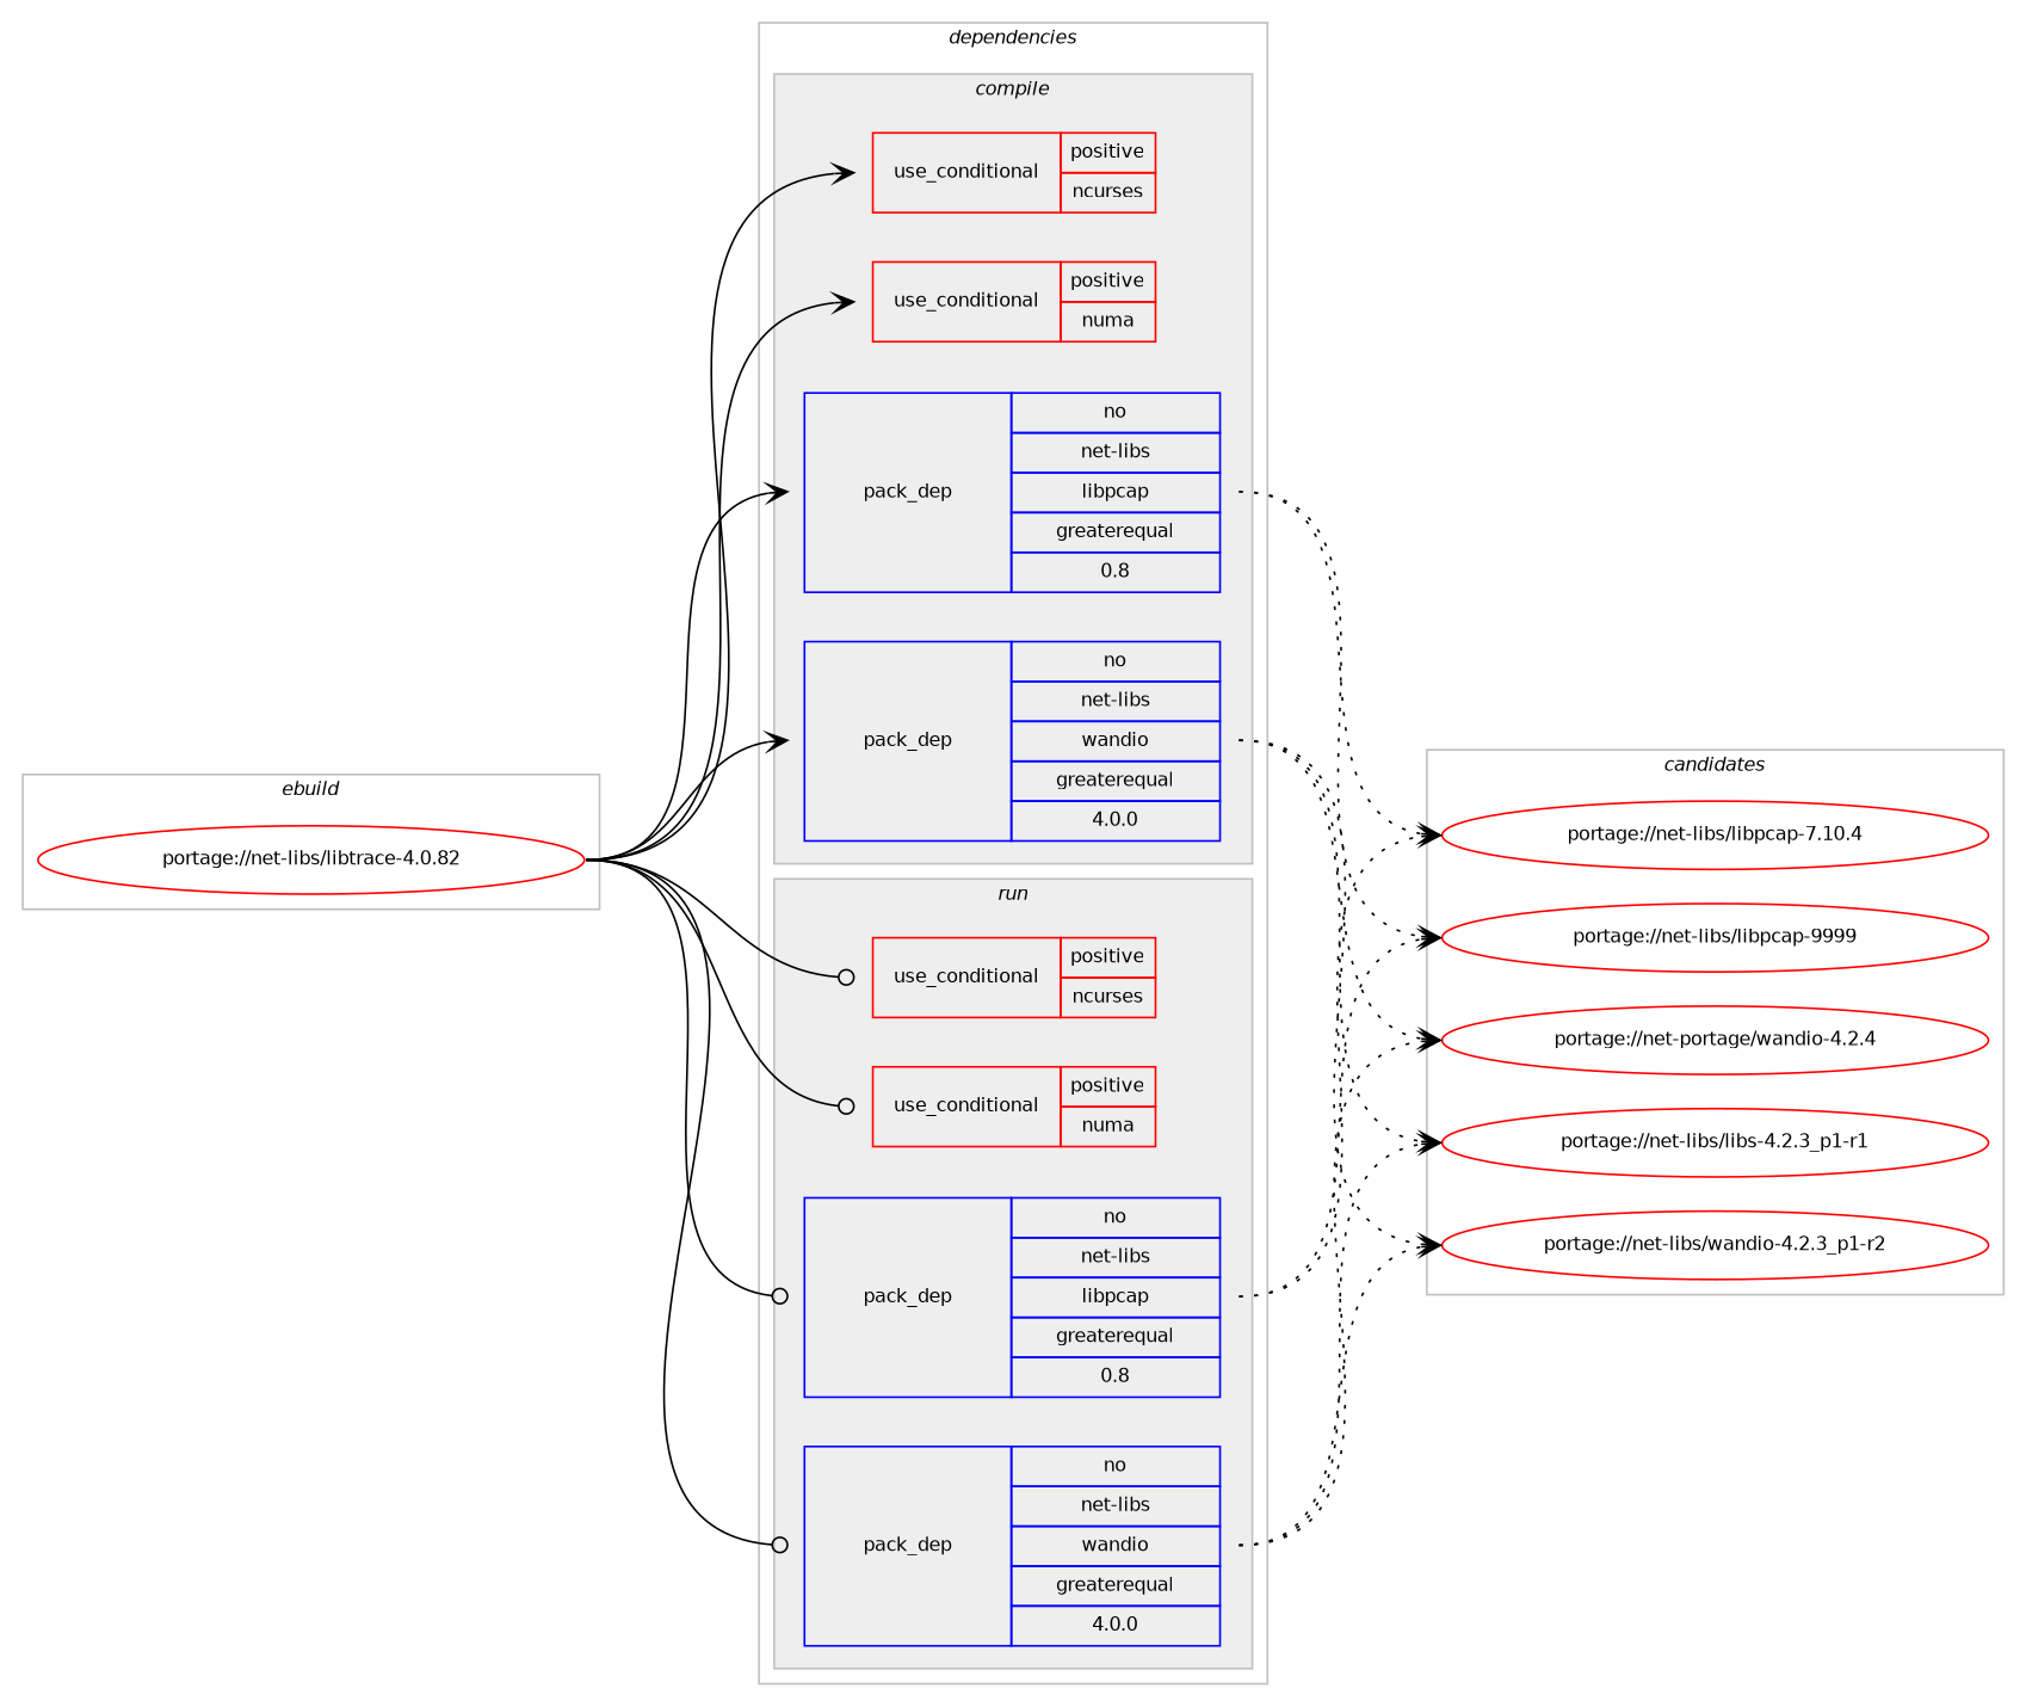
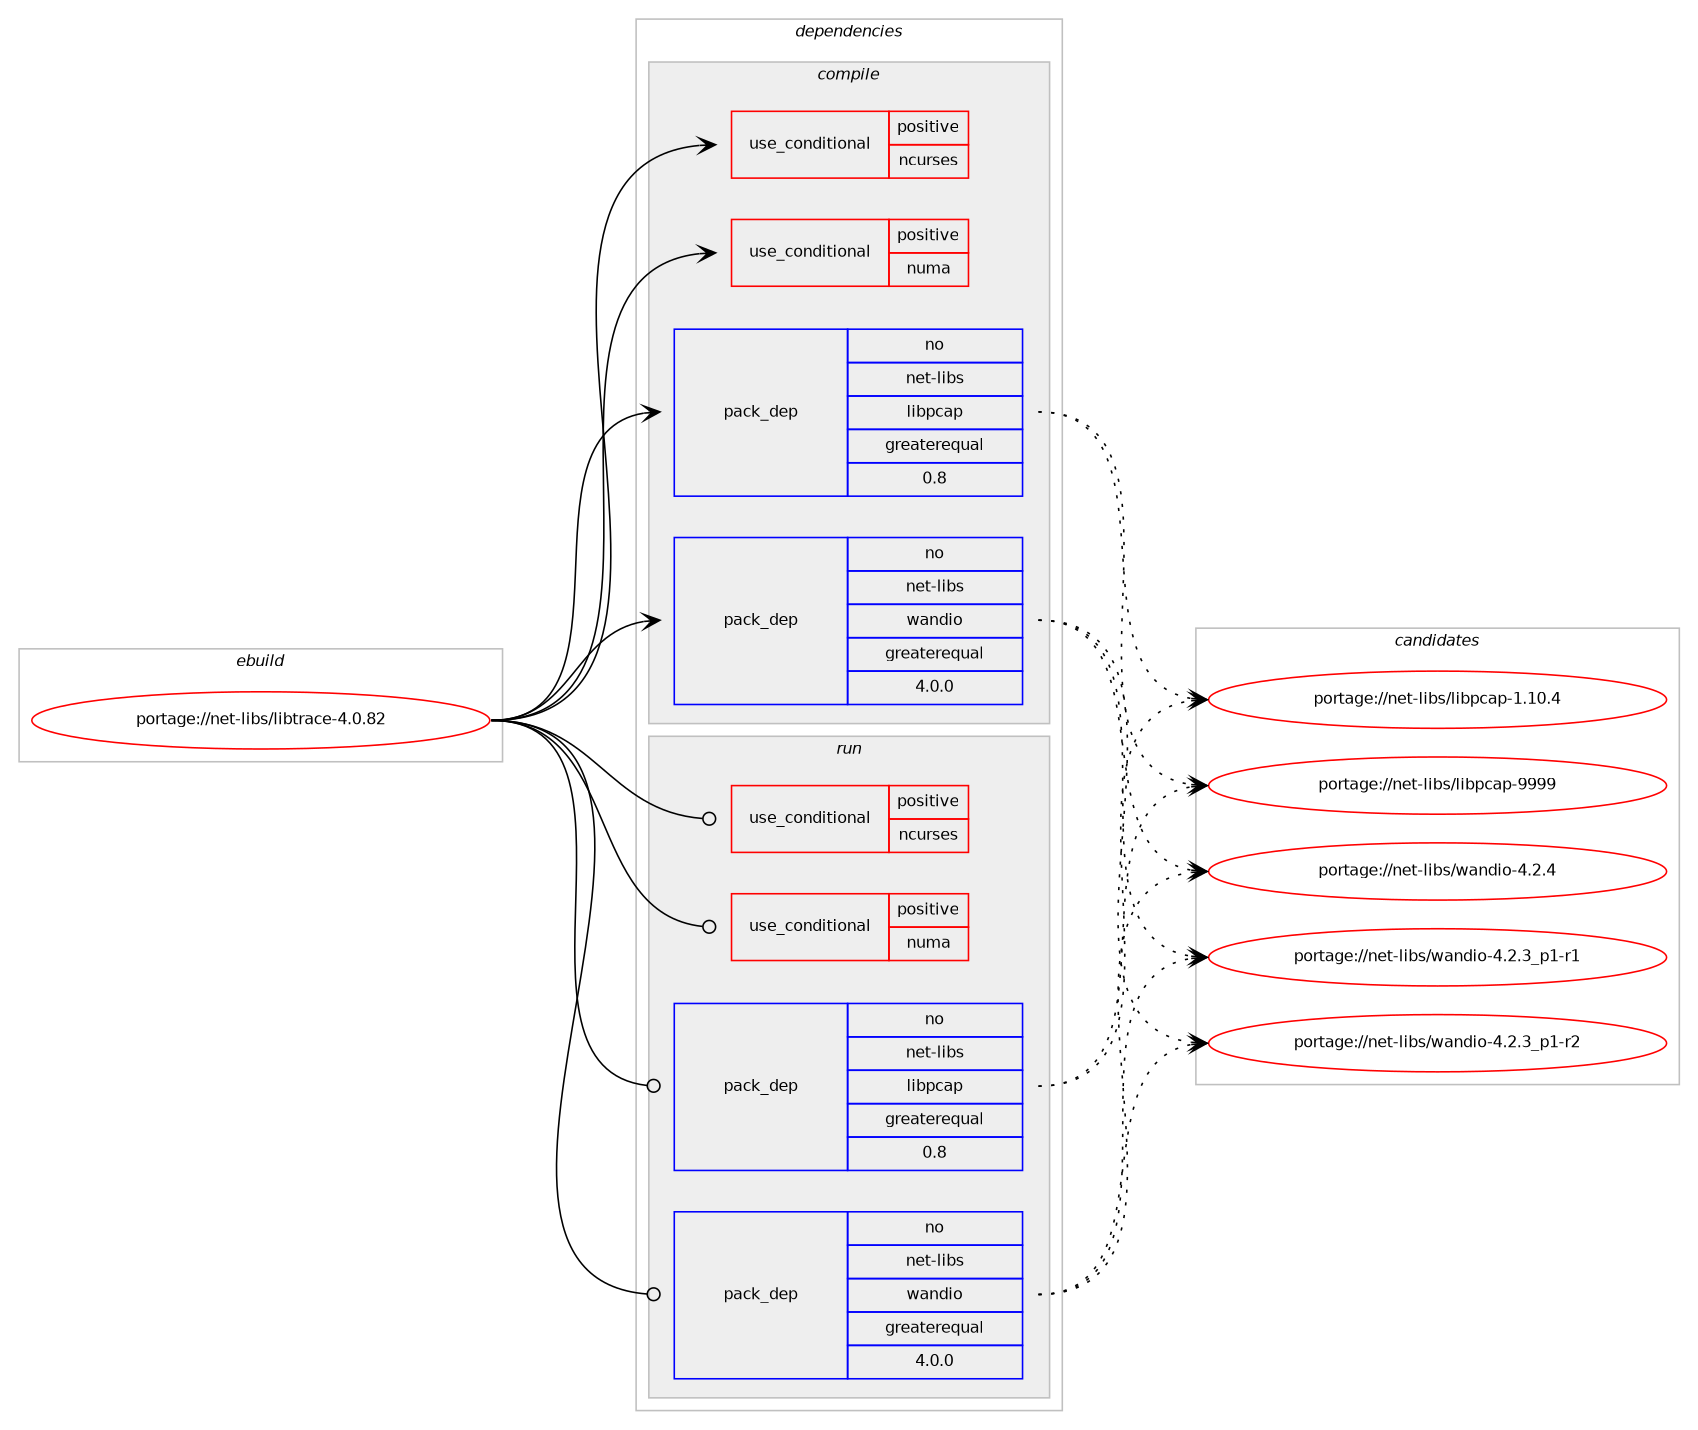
  digraph {
    compound=true
    concentrate=true
    fontname=Helvetica
    fontsize=10
    newrank=true
    rankdir=LR
    ranksep=1.5
    node [color=red fontname=Helvetica fontsize=10 shape=none]
    edge [arrowhead=vee headport=w style=dotted tailport=e weight=100]
    n1 [label="portage://net-libs/libtrace-4.0.82" width=4 shape=""]
    n2 [label=<<TABLE BORDER="0" CELLBORDER="1" CELLSPACING="0" CELLPADDING="4"><TR><TD ROWSPAN="3" CELLPADDING="10">use_conditional</TD></TR><TR><TD>positive</TD></TR><TR><TD>ncurses</TD></TR></TABLE>>]
    n3 [label=<<TABLE BORDER="0" CELLBORDER="1" CELLSPACING="0" CELLPADDING="4"><TR><TD ROWSPAN="3" CELLPADDING="10">use_conditional</TD></TR><TR><TD>positive</TD></TR><TR><TD>numa</TD></TR></TABLE>>]
    n4 [color=blue label=<<TABLE BORDER="0" CELLBORDER="1" CELLSPACING="0" CELLPADDING="4" WIDTH="220"><TR><TD ROWSPAN="6" CELLPADDING="30">pack_dep</TD></TR><TR><TD WIDTH="110">no</TD></TR><TR><TD>net-libs</TD></TR><TR><TD>libpcap</TD></TR><TR><TD>greaterequal</TD></TR><TR><TD>0.8</TD></TR></TABLE>>]
    n5 [color=blue label=<<TABLE BORDER="0" CELLBORDER="1" CELLSPACING="0" CELLPADDING="4" WIDTH="220"><TR><TD ROWSPAN="6" CELLPADDING="30">pack_dep</TD></TR><TR><TD WIDTH="110">no</TD></TR><TR><TD>net-libs</TD></TR><TR><TD>wandio</TD></TR><TR><TD>greaterequal</TD></TR><TR><TD>4.0.0</TD></TR></TABLE>>]
    n6 [label=<<TABLE BORDER="0" CELLBORDER="1" CELLSPACING="0" CELLPADDING="4"><TR><TD ROWSPAN="3" CELLPADDING="10">use_conditional</TD></TR><TR><TD>positive</TD></TR><TR><TD>ncurses</TD></TR></TABLE>>]
    n7 [label=<<TABLE BORDER="0" CELLBORDER="1" CELLSPACING="0" CELLPADDING="4"><TR><TD ROWSPAN="3" CELLPADDING="10">use_conditional</TD></TR><TR><TD>positive</TD></TR><TR><TD>numa</TD></TR></TABLE>>]
    n8 [color=blue label=<<TABLE BORDER="0" CELLBORDER="1" CELLSPACING="0" CELLPADDING="4" WIDTH="220"><TR><TD ROWSPAN="6" CELLPADDING="30">pack_dep</TD></TR><TR><TD WIDTH="110">no</TD></TR><TR><TD>net-libs</TD></TR><TR><TD>libpcap</TD></TR><TR><TD>greaterequal</TD></TR><TR><TD>0.8</TD></TR></TABLE>>]
    n9 [color=blue label=<<TABLE BORDER="0" CELLBORDER="1" CELLSPACING="0" CELLPADDING="4" WIDTH="220"><TR><TD ROWSPAN="6" CELLPADDING="30">pack_dep</TD></TR><TR><TD WIDTH="110">no</TD></TR><TR><TD>net-libs</TD></TR><TR><TD>wandio</TD></TR><TR><TD>greaterequal</TD></TR><TR><TD>4.0.0</TD></TR></TABLE>>]
-   n10 [label="portage://net-libs/libpcap-7.10.4" width=4 shape=""]
+   n10 [label="portage://net-libs/libpcap-1.10.4" width=4 shape=""]
    n11 [label="portage://net-libs/libpcap-9999" width=4 shape=""]
-   n12 [label="portage://net-libs/libs-4.2.3_p1-r1" width=4 shape=""]
+   n12 [label="portage://net-libs/wandio-4.2.3_p1-r1" width=4 shape=""]
    n13 [label="portage://net-libs/wandio-4.2.3_p1-r2" width=4 shape=""]
-   n14 [label="portage://net-portage/wandio-4.2.4" width=4 shape=""]
+   n14 [label="portage://net-libs/wandio-4.2.4" width=4 shape=""]
    subgraph cluster_1 {
      color=gray
      label=<<i>ebuild</i>>
      rank=same
      n1
    }
    subgraph cluster_2 {
      color=gray
      label=<<i>dependencies</i>>
      subgraph cluster_3 {
        color=gray
        fillcolor="#eeeeee"
        label=<<i>compile</i>>
        style=filled
        subgraph sub_4 {
          color=gray
          fillcolor="#eeeeee"
          label=<<i>compile</i>>
          style=filled
          n2
        }
        subgraph sub_5 {
          color=gray
          fillcolor="#eeeeee"
          label=<<i>compile</i>>
          style=filled
          n3
        }
        subgraph sub_6 {
          color=gray
          fillcolor="#eeeeee"
          label=<<i>compile</i>>
          style=filled
          n4
        }
        subgraph sub_7 {
          color=gray
          fillcolor="#eeeeee"
          label=<<i>compile</i>>
          style=filled
          n5
        }
      }
      subgraph cluster_8 {
        color=gray
        fillcolor="#eeeeee"
        label=<<i>compile and run</i>>
        style=filled
      }
      subgraph cluster_9 {
        color=gray
        fillcolor="#eeeeee"
        label=<<i>run</i>>
        style=filled
        subgraph sub_10 {
          color=gray
          fillcolor="#eeeeee"
          label=<<i>run</i>>
          style=filled
          n6
        }
        subgraph sub_11 {
          color=gray
          fillcolor="#eeeeee"
          label=<<i>run</i>>
          style=filled
          n7
        }
        subgraph sub_12 {
          color=gray
          fillcolor="#eeeeee"
          label=<<i>run</i>>
          style=filled
          n8
        }
        subgraph sub_13 {
          color=gray
          fillcolor="#eeeeee"
          label=<<i>run</i>>
          style=filled
          n9
        }
      }
    }
    subgraph cluster_14 {
      color=gray
      label=<<i>candidates</i>>
      rank=same
      subgraph sub_15 {
        color=black
        label=<<i>candidates</i>>
        nodesep=1
        rank=same
        n10
        n11
      }
      subgraph sub_16 {
        color=black
        label=<<i>candidates</i>>
        nodesep=1
        rank=same
        n12
        n13
        n14
      }
      subgraph sub_17 {
        color=black
        label=<<i>candidates</i>>
        nodesep=1
        rank=same
        n10
        n11
      }
      subgraph sub_18 {
        color=black
        label=<<i>candidates</i>>
        nodesep=1
        rank=same
        n12
        n13
        n14
      }
    }
    n1 -> n2 [style=solid weight=20]
    n1 -> n3 [style=solid weight=20]
    n1 -> n4 [style=solid weight=20]
    n1 -> n5 [style=solid weight=20]
    n1 -> n6 [arrowhead=odot style=solid weight=20]
    n1 -> n7 [arrowhead=odot style=solid weight=20]
    n1 -> n8 [arrowhead=odot style=solid weight=20]
    n1 -> n9 [arrowhead=odot style=solid weight=20]
    n4 -> n10
    n4 -> n11
    n5 -> n12
    n5 -> n13
    n5 -> n14
    n8 -> n10
    n8 -> n11
    n9 -> n12
    n9 -> n13
    n9 -> n14
  }
